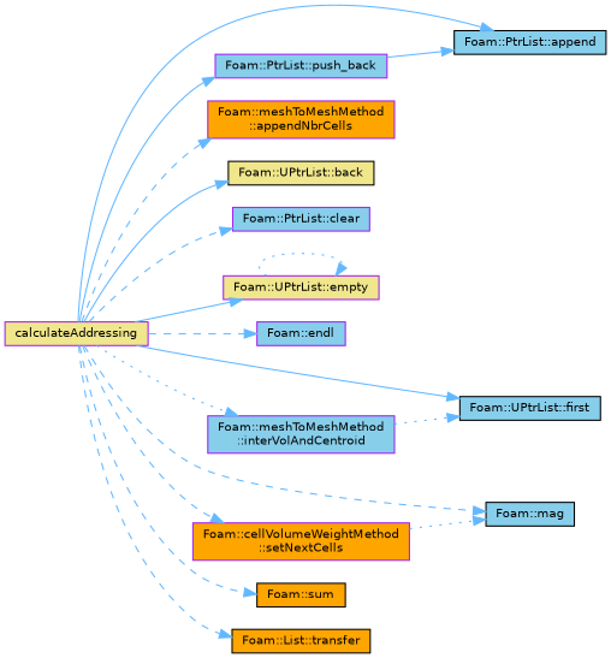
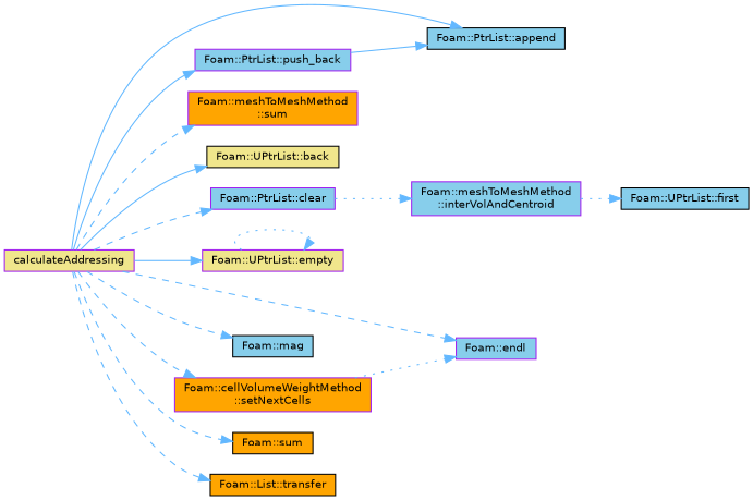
  digraph {
    rankdir=LR
    node [color=purple fillcolor=skyblue fontname=Helvetica fontsize=10 shape=box style=filled]
    edge [color=steelblue1 fontname=Helvetica fontsize=10 labelfontname=Helvetica labelfontsize=10 style=dashed]
    n1 [fillcolor=khaki fontcolor=black height=0.2 label=calculateAddressing width=0.4]
    n2 [color=black height=0.2 label="Foam::PtrList::append" width=0.4]
    n3 [height=0.2 label="Foam::PtrList::push_back" width=0.4]
-   n4 [fillcolor=orange height=0.2 label="Foam::meshToMeshMethod\l::appendNbrCells" width=0.4]
+   n4 [fillcolor=orange height=0.2 label="Foam::meshToMeshMethod\l::sum" width=0.4]
    n5 [color=black fillcolor=khaki height=0.2 label="Foam::UPtrList::back" width=0.4]
    n6 [height=0.2 label="Foam::PtrList::clear" width=0.4]
    n7 [fillcolor=khaki height=0.2 label="Foam::UPtrList::empty" width=0.4]
    n8 [height=0.2 label="Foam::endl" width=0.4]
    n9 [color=black height=0.2 label="Foam::UPtrList::first" width=0.4]
    n10 [height=0.2 label="Foam::meshToMeshMethod\l::interVolAndCentroid" width=0.4]
    n11 [color=black height=0.2 label="Foam::mag" width=0.4]
    n12 [fillcolor=orange height=0.2 label="Foam::cellVolumeWeightMethod\l::setNextCells" width=0.4]
    n13 [color=black fillcolor=orange height=0.2 label="Foam::sum" width=0.4]
    n14 [color=black fillcolor=orange height=0.2 label="Foam::List::transfer" width=0.4]
    n1 -> n2 [style=solid]
    n1 -> n3 [style=solid]
    n1 -> n4
    n1 -> n5 [style=solid]
    n1 -> n6
    n1 -> n7 [style=solid]
    n1 -> n8
-   n1 -> n9 [style=solid]
-   n1 -> n10 [style=dotted]
+   n6 -> n10 [style=dotted]
    n1 -> n11
    n1 -> n12
    n1 -> n13
    n1 -> n14
    n3 -> n2 [style=solid]
    n7 -> n7 [style=dotted]
    n10 -> n9 [style=dotted]
-   n12 -> n11 [style=dotted]
+   n12 -> n8 [style=dotted]
  }
